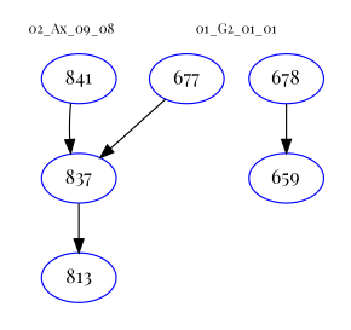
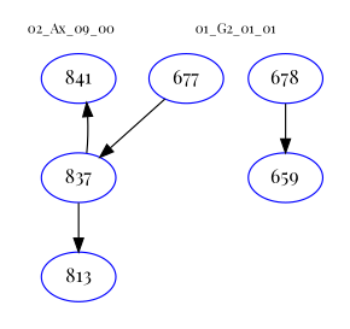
  digraph {
    fontname="Playfair Display"
    node [color=blue fontname="Playfair Display"]
    edge [color=black fontname="Playfair Display"]
    n1 [label=841]
    n2 [label=837]
    n3 [label=813]
    n4 [label=677]
    n5 [label=678]
    n6 [label=659]
    subgraph cluster_1 {
      color=white
      fontsize=10
-     label="02_Ax_09_08"
+     label="02_Ax_09_00"
      n1
      n2
      n3
    }
    subgraph cluster_2 {
      color=white
      fontsize=10
      label="01_G2_01_01"
      n4
      n5
      n6
    }
-   n1 -> n2
+   n2 -> n1
    n2 -> n3
    n4 -> n2
    n5 -> n6
  }
